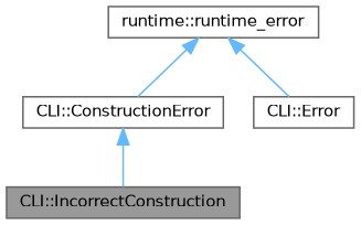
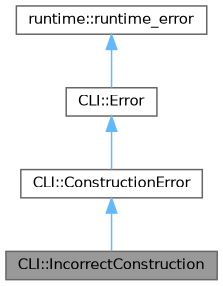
  digraph {
    node [color=gray40 fillcolor=white fontname=Helvetica fontsize=10 shape=box style=filled]
    edge [color=steelblue1 dir=back fontname=Helvetica fontsize=10 labelfontname=Helvetica labelfontsize=10 style=solid]
    n1 [fillcolor=grey60 fontcolor=black height=0.2 label="CLI::IncorrectConstruction" width=0.4]
    n2 [height=0.2 label="CLI::ConstructionError" width=0.4]
    n3 [height=0.2 label="CLI::Error" width=0.4]
    n4 [height=0.2 label="runtime::runtime_error" width=0.4]
    n2 -> n1
-   n4 -> n2
+   n3 -> n2
    n4 -> n3
  }
